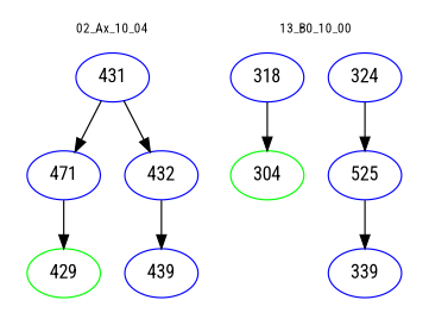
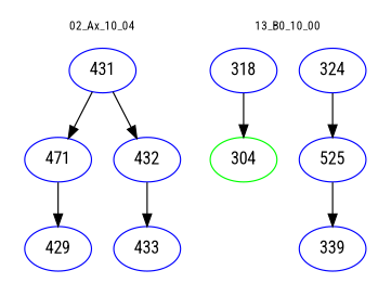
  digraph {
    fontname="Roboto Condensed"
    node [color=blue fontname="Roboto Condensed"]
    edge [color=black fontname="Roboto Condensed"]
    n1 [label=431]
    n2 [label=471]
    n3 [label=432]
-   n4 [color=green label=429]
-   n5 [label=439]
+   n4 [label=429]
+   n5 [label=433]
    n6 [label=324]
    n7 [label=318]
    n8 [label=525]
    n9 [color=green label=304]
    n10 [label=339]
    subgraph cluster_1 {
      color=white
      fontsize=10
      label="02_Ax_10_04"
      n1
      n2
      n3
      n4
      n5
    }
    subgraph cluster_2 {
      color=white
      fontsize=10
      label="13_B0_10_00"
      n6
      n7
      n8
      n9
      n10
    }
    n1 -> n2
    n1 -> n3
    n2 -> n4
    n3 -> n5
    n6 -> n8
    n7 -> n9
    n8 -> n10
  }
